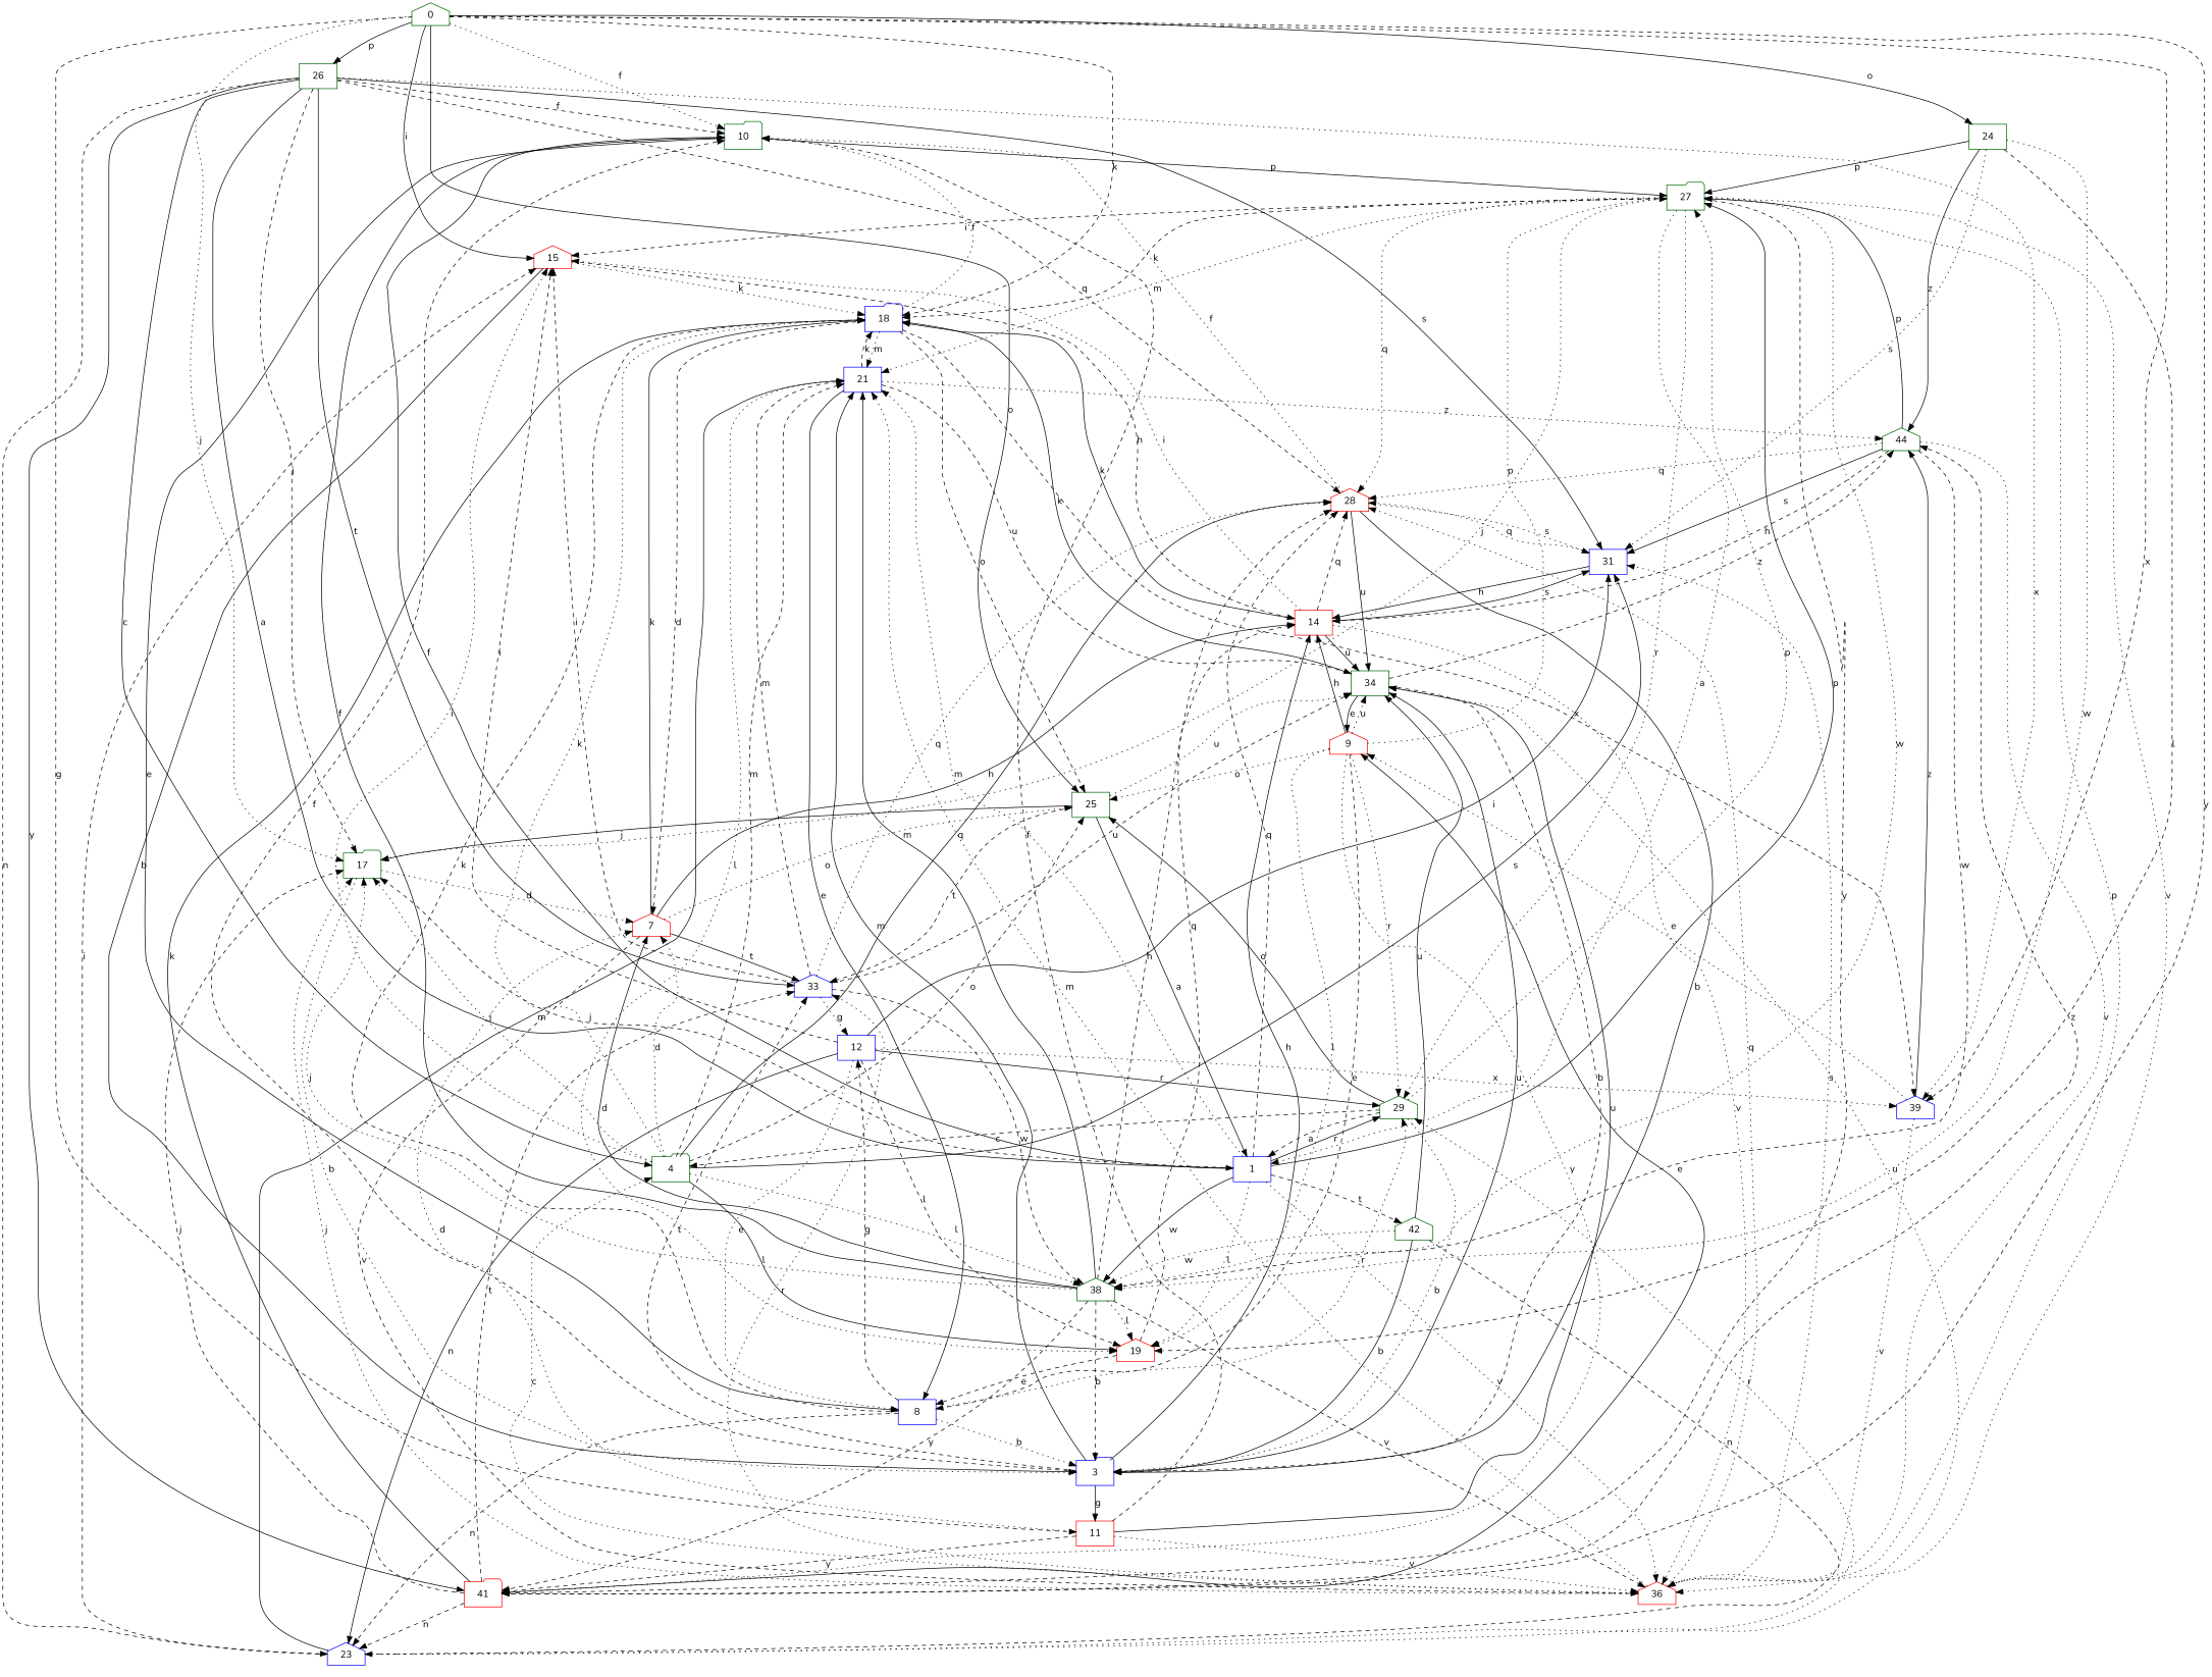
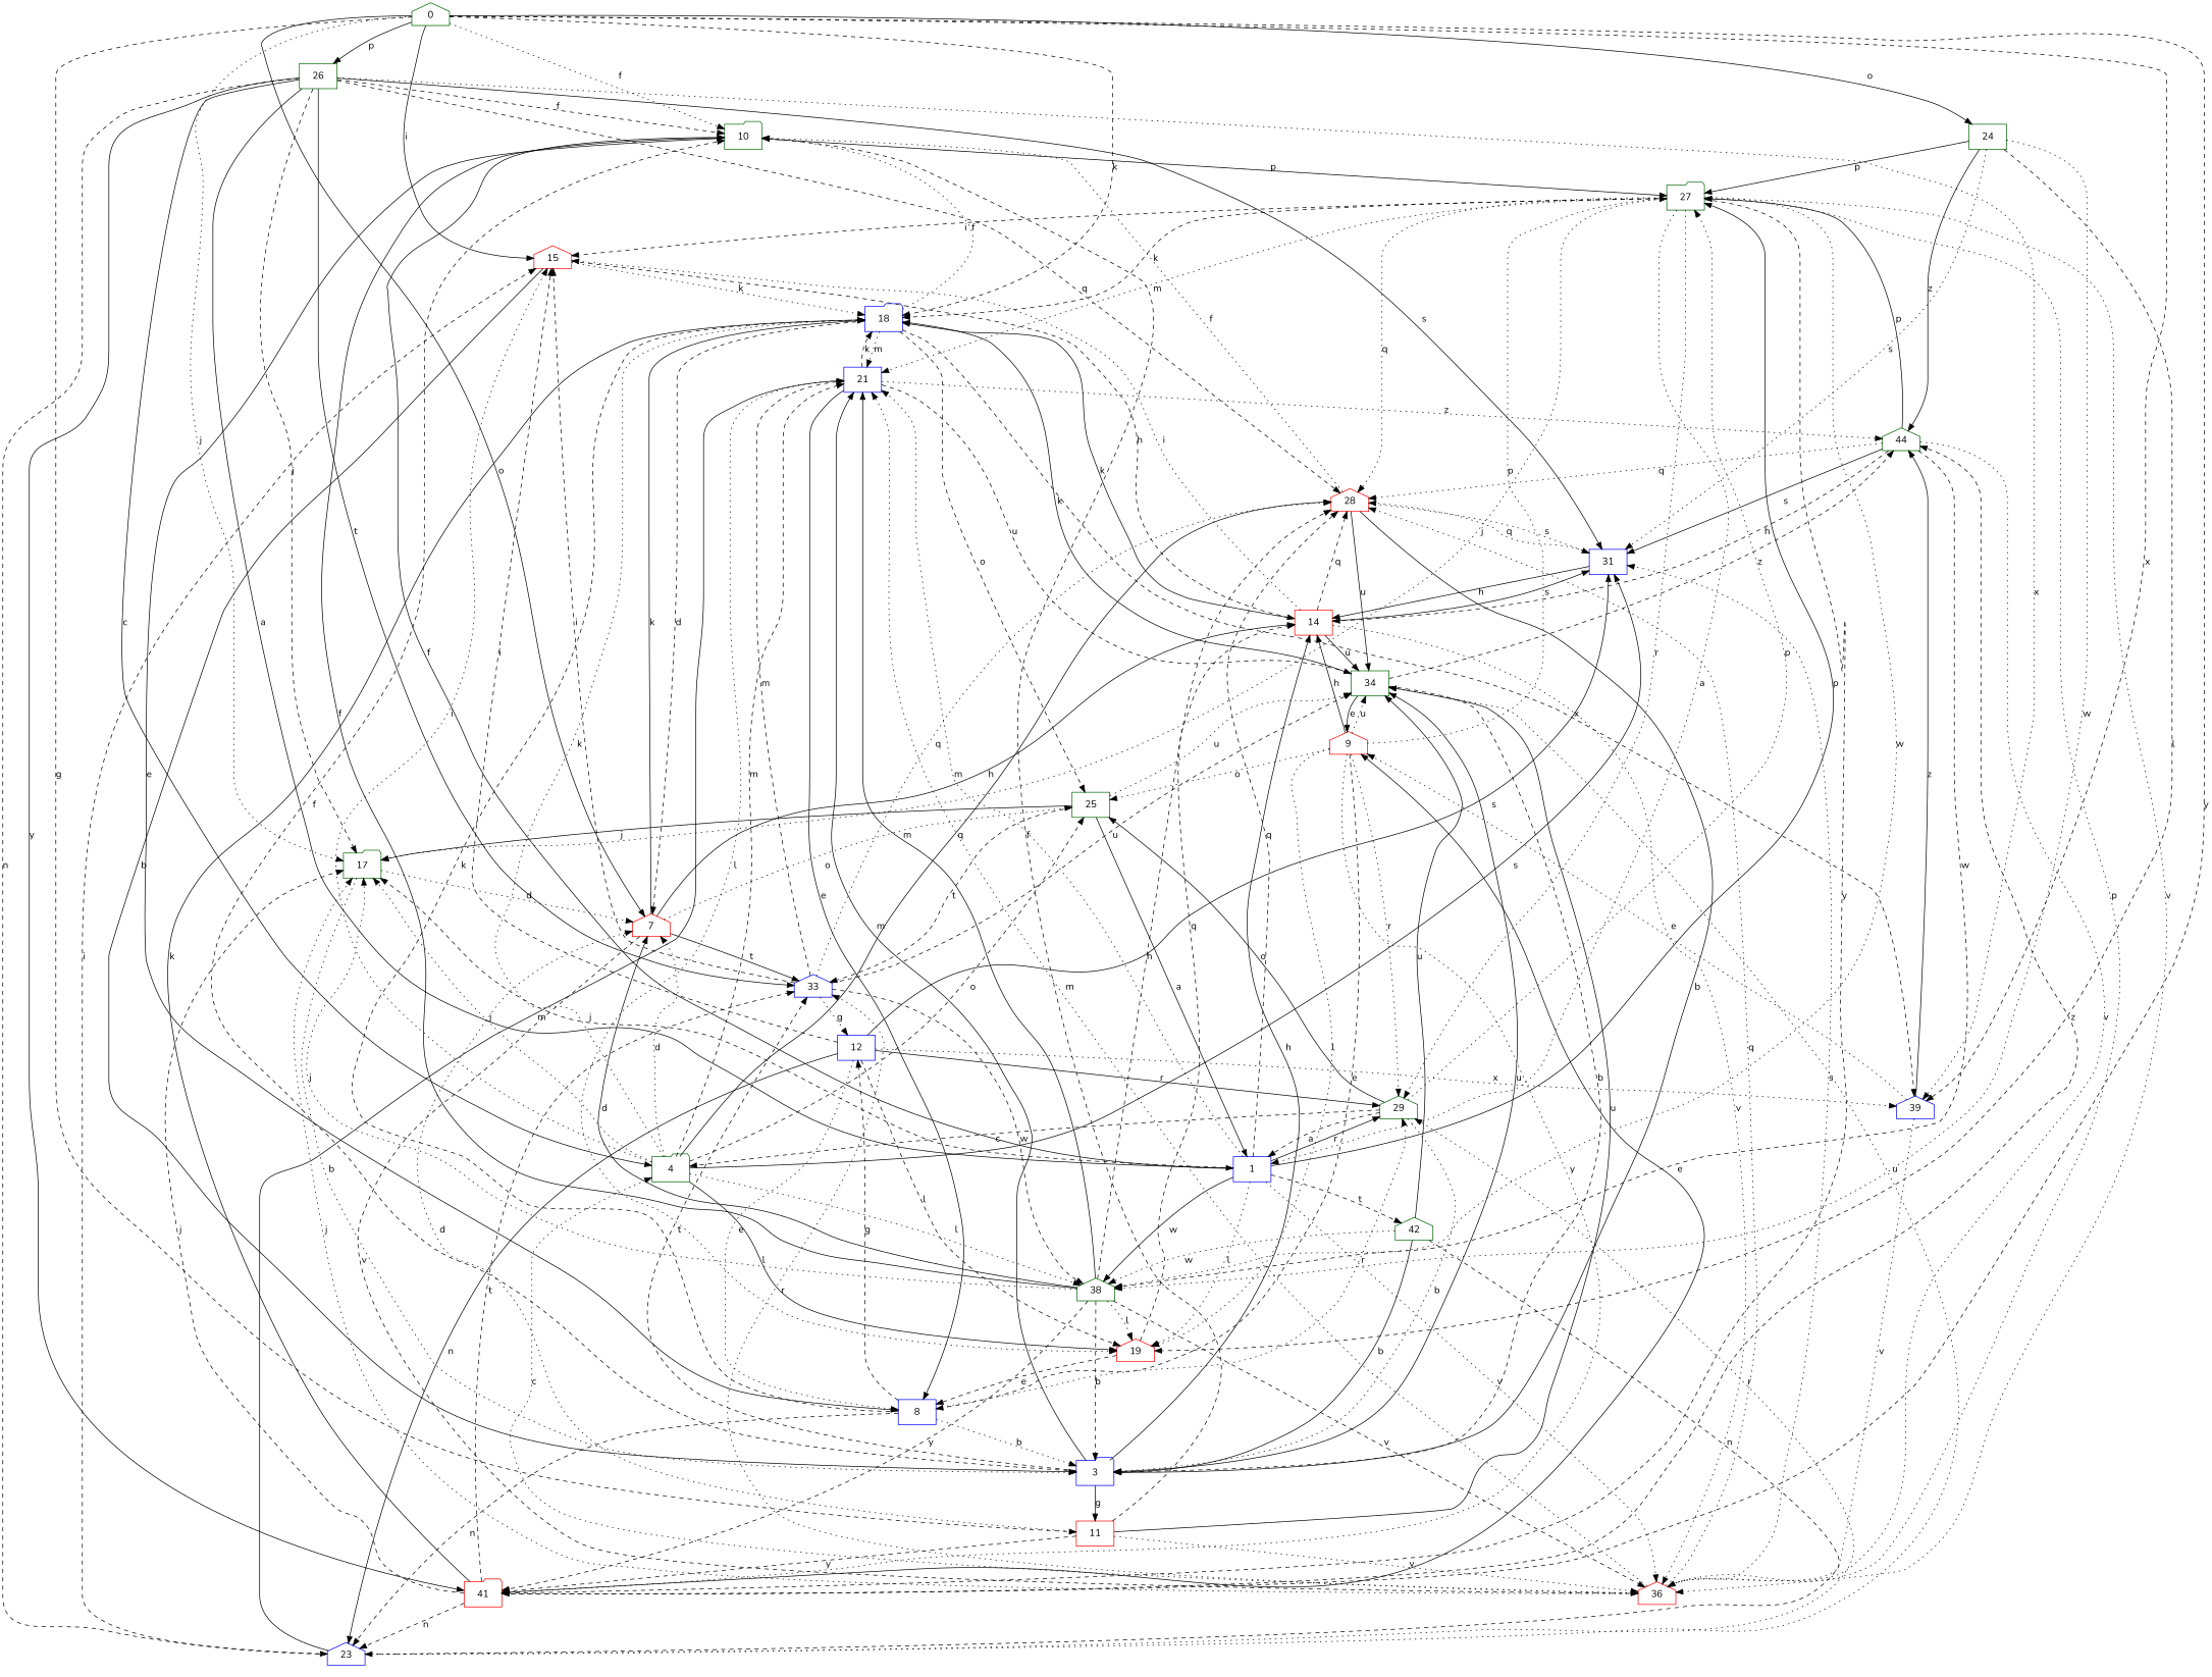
  strict digraph {
    fontname=Nunito
    node [color=darkgreen fontname=Nunito shape=house]
    edge [fontname=Nunito style=dotted]
    10 [shape=folder]
    0
    11 [color=red shape=box]
    15 [color=red]
    17 [shape=folder]
    18 [color=blue shape=folder]
    24 [shape=box]
    25 [shape=box]
    26 [shape=box]
    39 [color=blue]
    41 [color=red shape=folder]
    27 [shape=folder]
    8 [color=blue shape=box]
    36 [color=red]
    34 [shape=box]
    7 [color=red]
    3 [color=blue shape=folder]
    14 [color=red shape=box]
    21 [color=blue shape=box]
    19 [color=red]
    38
    31 [color=blue shape=box]
    44
    1 [color=blue shape=box]
    33 [color=blue]
    28 [color=red]
    4 [shape=folder]
    23 [color=blue]
    9 [color=red]
    29
    n31 [label=42]
    12 [color=blue shape=box]
    10 -> 27 [label=p style=solid]
    10 -> 8 [label=e style=solid]
    0 -> 10 [label=f]
    0 -> 11 [label=g style=dashed]
    0 -> 15 [label=i style=solid]
    0 -> 17 [label=j]
    0 -> 18 [label=k style=dashed]
    0 -> 24 [label=o style=solid]
-   0 -> 25 [label=o style=solid]
+   0 -> 7 [label=o style=solid]
    0 -> 26 [label=p style=solid]
    0 -> 39 [label=x style=dashed]
    0 -> 41 [label=y style=dashed]
    11 -> 10 [label=f style=dashed]
    11 -> 41 [label=y style=dashed]
    11 -> 36 [label=v]
    11 -> 34 [label=u style=solid]
    11 -> 7 [label=d]
    15 -> 18 [label=k]
    15 -> 3 [label=b style=solid]
    15 -> 14 [label=h style=dashed]
    17 -> 7 [label=d]
    17 -> 3 [label=b]
    18 -> 10 [label=f]
    18 -> 25 [label=o style=dashed]
    18 -> 39 [label=x style=dashed]
    18 -> 7 [label=d style=dashed]
    18 -> 21 [label=m]
    24 -> 27 [label=p style=solid]
    24 -> 19 [label=l style=dashed]
    24 -> 38 [label=w]
    24 -> 31 [label=s]
    24 -> 44 [label=z style=solid]
    25 -> 17 [label=j style=solid]
    25 -> 34 [label=u]
    25 -> 1 [label=a style=solid]
    25 -> 33 [label=t style=dashed]
    26 -> 10 [label=f style=dashed]
    26 -> 17 [label=j style=dashed]
    26 -> 39 [label=x]
    26 -> 41 [label=y style=solid]
    26 -> 31 [label=s style=solid]
    26 -> 1 [label=a style=solid]
    26 -> 33 [label=t style=solid]
    26 -> 28 [label=q style=dashed]
    26 -> 4 [label=c style=solid]
    26 -> 23 [label=n style=dashed]
    39 -> 36 [label=v]
    39 -> 44 [label=z style=solid]
    39 -> 9 [label=e]
    41 -> 17 [label=j style=dashed]
    41 -> 18 [label=k style=solid]
    41 -> 44 [label=z style=dashed]
    41 -> 33 [label=t style=dashed]
    41 -> 23 [label=n style=dashed]
    41 -> 9 [label=e style=solid]
    27 -> 15 [label=i style=dashed]
    27 -> 17 [label=j]
    27 -> 18 [label=k style=dashed]
    27 -> 41 [label=y style=dashed]
    27 -> 36 [label=v]
    27 -> 21 [label=m]
    27 -> 38 [label=w]
    27 -> 1 [label=a]
    27 -> 28 [label=q]
    27 -> 29 [label=r]
    8 -> 18 [label=k style=dashed]
    8 -> 3 [label=b]
    8 -> 23 [label=n style=dashed]
    8 -> 29 [label=r]
    8 -> 12 [label=g style=dashed]
    36 -> 17 [label=j]
    36 -> 27 [label=p]
    36 -> 21 [label=m]
    36 -> 31 [label=s]
    36 -> 33 [label=r]
    36 -> 28 [label=q]
    36 -> 4 [label=c]
    34 -> 18 [label=k style=solid]
    34 -> 3 [label=b style=dashed]
    34 -> 44 [label=z style=dashed]
    34 -> 9 [label=e style=solid]
    7 -> 18 [label=k style=solid]
    7 -> 25 [label=o]
    7 -> 36 [label=v style=dashed]
    7 -> 14 [label=h style=solid]
    7 -> 33 [label=t style=solid]
    3 -> 10 [label=f style=dashed]
    3 -> 11 [label=g style=solid]
    3 -> 34 [label=u style=solid]
    3 -> 14 [label=h style=solid]
    3 -> 21 [label=m style=solid]
    3 -> 33 [label=t style=dashed]
    14 -> 15 [label=i]
    14 -> 18 [label=k style=solid]
    14 -> 36 [label=v]
    14 -> 34 [label=u style=solid]
    14 -> 31 [label=s style=solid]
    14 -> 28 [label=q style=dashed]
    21 -> 18 [label=k style=dashed]
    21 -> 8 [label=e style=solid]
    21 -> 34 [label=u style=dashed]
    21 -> 19 [label=l]
    21 -> 44 [label=z]
    19 -> 8 [label=e style=dashed]
    19 -> 28 [label=q style=dashed]
    38 -> 10 [label=f style=solid]
    38 -> 17 [label=j]
    38 -> 41 [label=y style=dashed]
    38 -> 36 [label=v style=dashed]
    38 -> 7 [label=d style=solid]
    38 -> 3 [label=b style=dashed]
    38 -> 14 [label=h style=dashed]
    38 -> 21 [label=m style=solid]
    38 -> 19 [label=l]
    31 -> 14 [label=h style=solid]
    31 -> 28 [label=q]
    44 -> 27 [label=p style=solid]
    44 -> 36 [label=v]
    44 -> 14 [label=h style=dashed]
    44 -> 38 [label=w style=dashed]
    44 -> 31 [label=s style=solid]
    44 -> 28 [label=q]
    1 -> 10 [label=f style=solid]
    1 -> 17 [label=j style=dashed]
    1 -> 27 [label=p style=solid]
    1 -> 36 [label=v]
    1 -> 21 [label=m]
    1 -> 19 [label=l]
    1 -> 38 [label=w style=solid]
    1 -> 28 [label=q style=dashed]
    1 -> 29 [label=r style=solid]
    1 -> n31 [label=t style=dashed]
    33 -> 15 [label=i style=dashed]
    33 -> 34 [label=u style=dashed]
    33 -> 21 [label=m style=dashed]
    33 -> 38 [label=w style=dashed]
    33 -> 28 [label=q]
    33 -> 12 [label=g]
    28 -> 10 [label=f]
    28 -> 34 [label=u style=solid]
    28 -> 3 [label=b style=solid]
    28 -> 31 [label=s]
    4 -> 15 [label=i]
    4 -> 17 [label=j]
    4 -> 18 [label=k]
    4 -> 25 [label=o style=dashed]
    4 -> 7 [label=d]
    4 -> 21 [label=m style=dashed]
    4 -> 19 [label=l style=solid]
    4 -> 38 [label=l]
    4 -> 31 [label=s style=solid]
    4 -> 28 [label=q style=solid]
    23 -> 15 [label=i style=dashed]
    23 -> 34 [label=u]
    23 -> 21 [label=m style=solid]
    23 -> 29 [label=r]
    9 -> 25 [label=o]
    9 -> 41 [label=y]
    9 -> 27 [label=p]
    9 -> 8 [label=e style=dashed]
    9 -> 34 [label=u]
    9 -> 14 [label=h style=solid]
    9 -> 19 [label=l]
    9 -> 29 [label=r]
    29 -> 25 [label=o style=solid]
    29 -> 27 [label=p]
    29 -> 3 [label=b]
    29 -> 1 [label=a style=dashed]
    29 -> 4 [label=c style=dashed]
    n31 -> 34 [label=u style=solid]
    n31 -> 3 [label=b style=solid]
    n31 -> 38 [label=w]
    n31 -> 23 [label=n style=dashed]
    12 -> 15 [label=i style=dashed]
    12 -> 39 [label=x]
    12 -> 8 [label=e]
    12 -> 19 [label=l style=dashed]
-   12 -> 31 [label=i style=solid]
+   12 -> 31 [label=s style=solid]
    12 -> 23 [label=n style=solid]
    12 -> 29 [label=r style=solid]
  }
